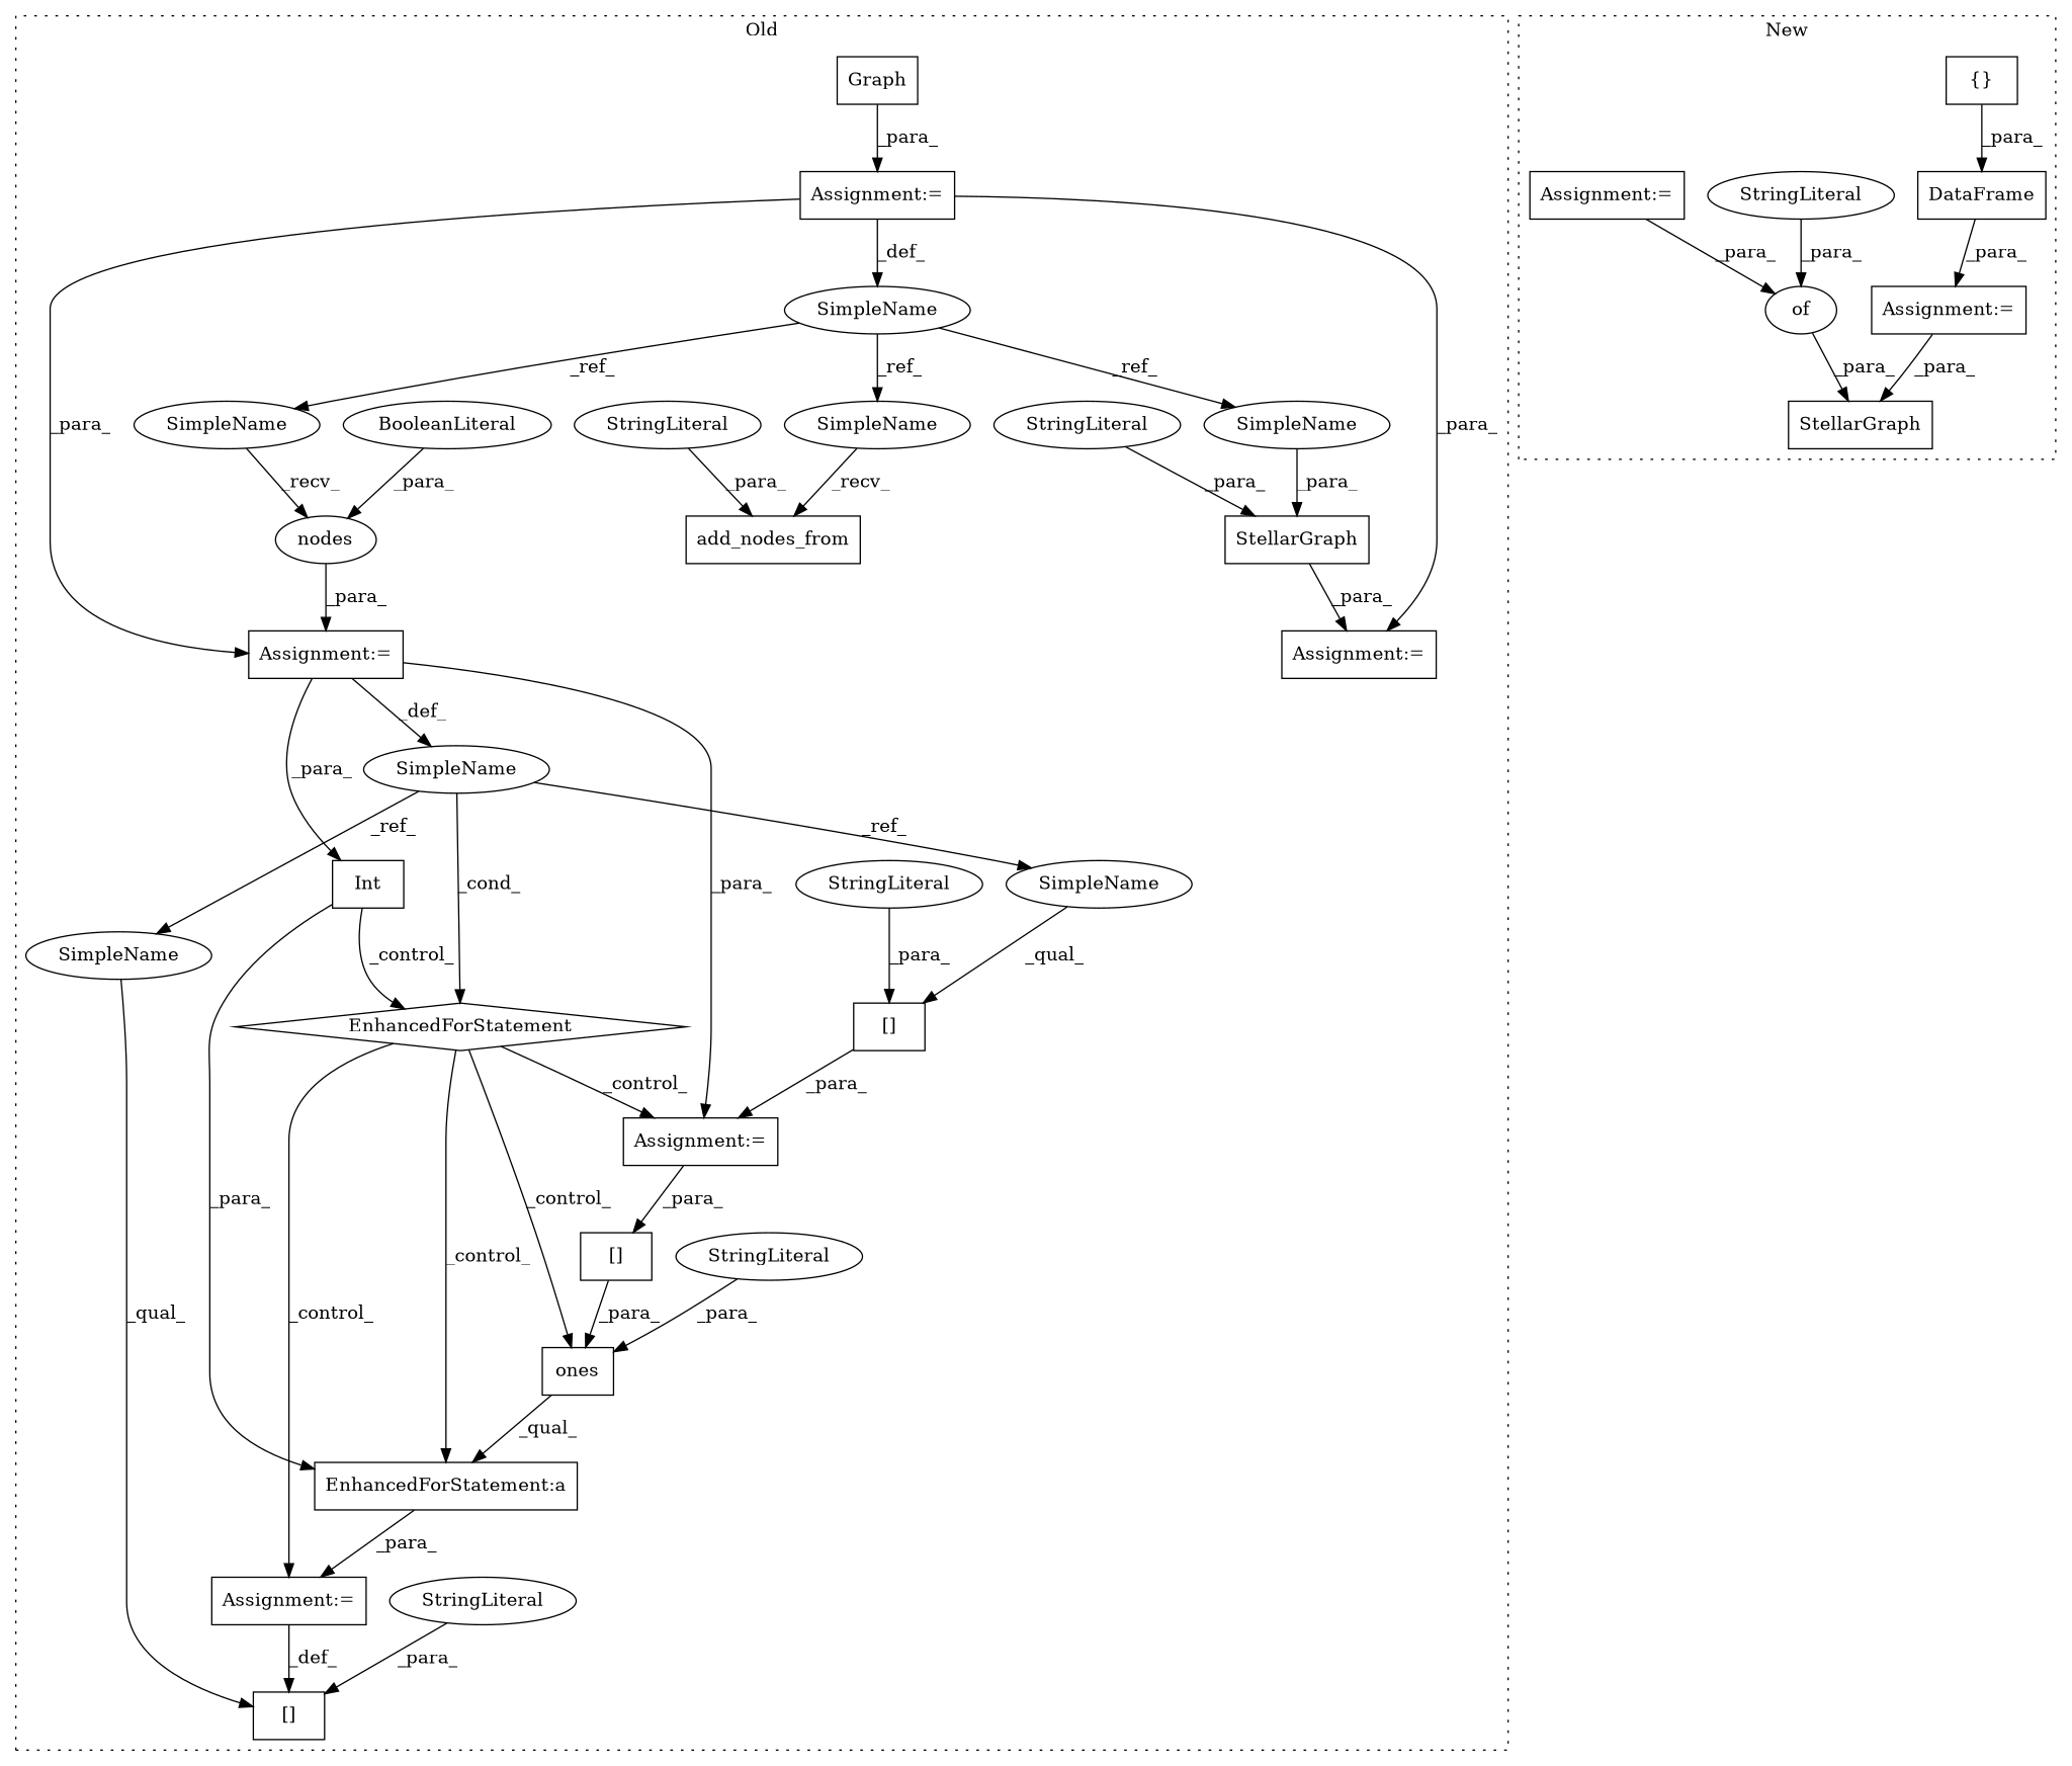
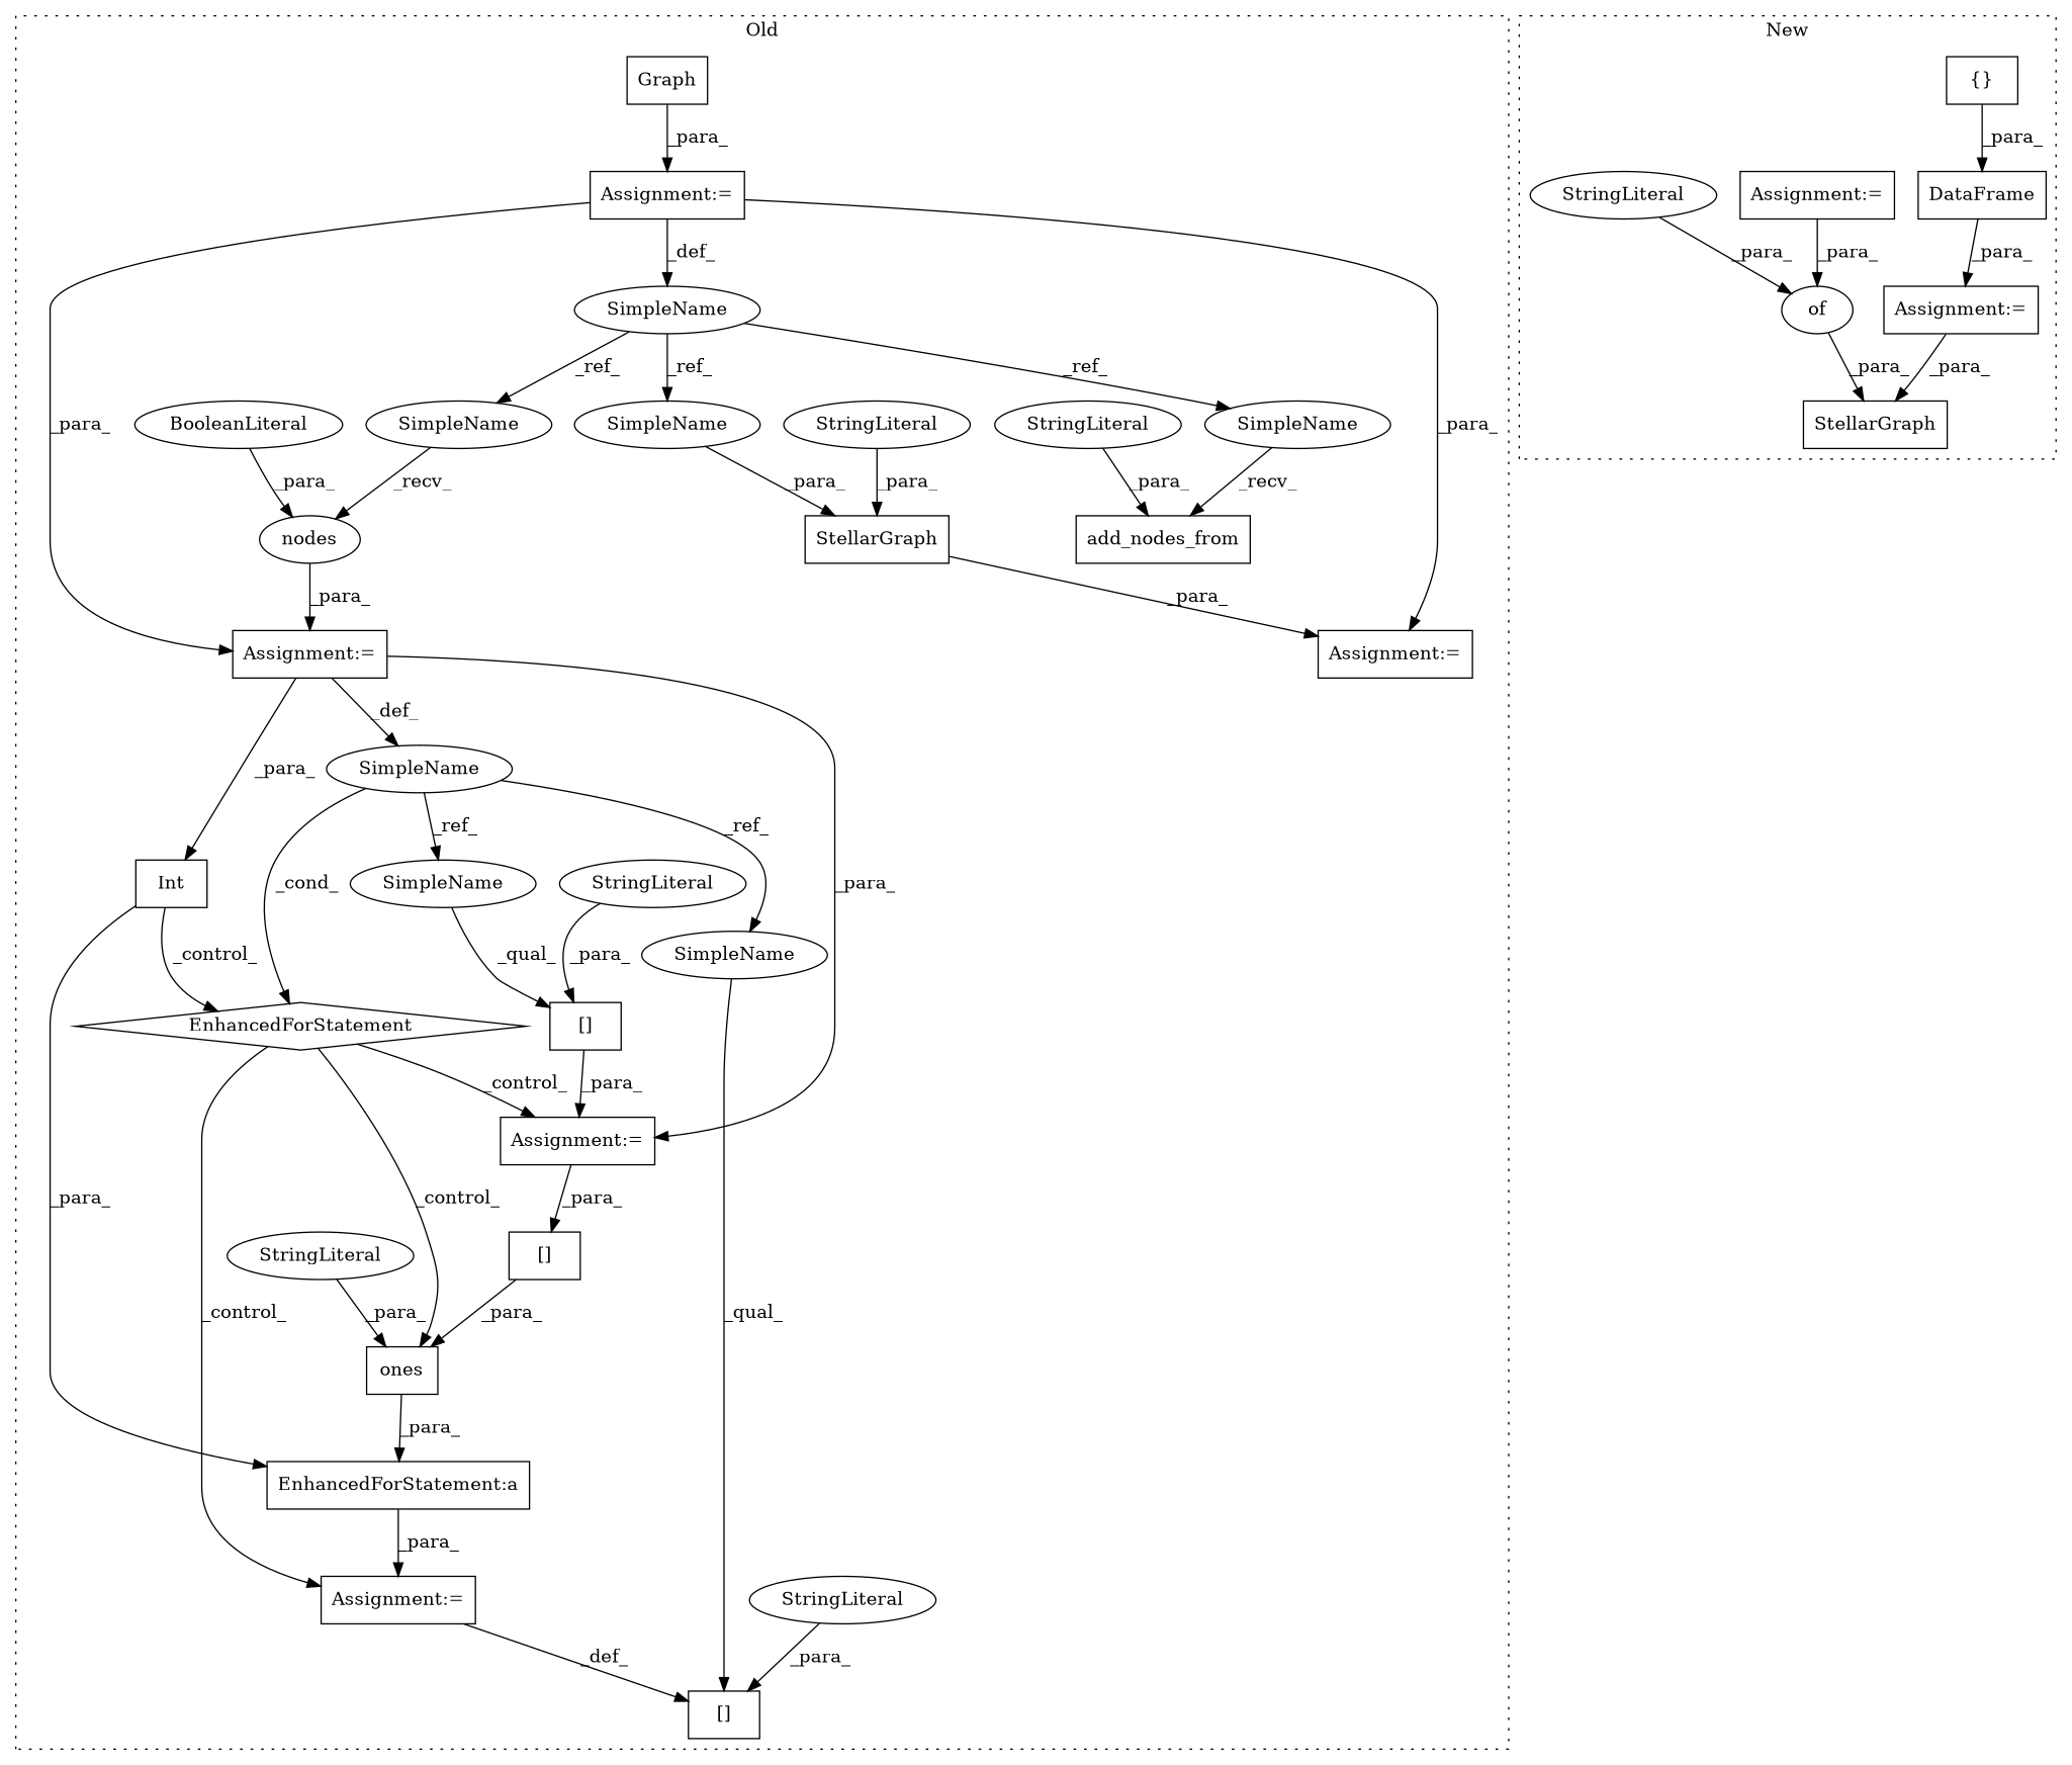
  digraph {
    node [a=32 l=1 s="2431,2525" shape=box]
    n1 [l="6,1" label=nodes s="2514,2524" shape=ellipse]
    n2 [a=7 l="69,2" label="Assignment:="]
    n3 [a=7 label="Assignment:=" s=2140]
    n4 [a=42 label=SimpleName s=2139 shape=ellipse]
    n5 [l="13,1" label=StellarGraph s="2659,2683"]
    n6 [a=70 l="69,2" label=EnhancedForStatement shape=diamond]
    n7 [l=7 label="Graph" s=2150]
    n8 [l="4,1" label=Int s="2583,2588"]
    n9 [a=27 l=3 label="EnhancedForStatement:a" s=2595]
    n10 [a=2 l="6,1" label="[]" s="2564,2579"]
    n11 [a=45 l=9 label=StringLiteral s=2674 shape=ellipse]
    n12 [a=45 l=9 label=StringLiteral s=2570 shape=ellipse]
    n13 [a=7 label="Assignment:=" s=2580]
    n14 [l="15,1" label=add_nodes_from s="2165,2197"]
    n15 [a=45 l=4 label=StringLiteral s=2193 shape=ellipse]
    n16 [a=9 l=4 label=BooleanLiteral s=2520 shape=ellipse]
    n17 [a=2 l="21,1" label="[]" s="2609,2632"]
    n18 [a=42 l=5 label=SimpleName s=2504 shape=ellipse]
    n19 [a=2 l="6,1" label="[]" s="2540,2553"]
    n20 [a=45 l=7 label=StringLiteral s=2546 shape=ellipse]
    n21 [l="5,1" label=ones s="2604,2639"]
    n22 [a=45 l=5 label=StringLiteral s=2634 shape=ellipse]
    n23 [a=7 label="Assignment:=" s=2658]
    n24 [a=7 label="Assignment:=" s=2539]
    n25 [a=42 l=5 label=SimpleName s=2564 shape=ellipse]
    n26 [a=42 l=5 label=SimpleName s=2540 shape=ellipse]
    n27 [a=42 label=SimpleName s=2672 shape=ellipse]
    n28 [a=42 label=SimpleName s=2163 shape=ellipse]
    n29 [a=42 label=SimpleName s=2512 shape=ellipse]
    n30 [l="10,1" label=DataFrame s="2639,2726"]
    n31 [a=4 l="1,1" label="{}" s="2694,2712"]
    n32 [a=7 label="Assignment:=" s=2509]
    n33 [l="13,1" label=StellarGraph s="2746,2770"]
    n34 [a=7 l=20 label="Assignment:=" s=1974]
    n35 [l="3,1" label=of s="2295,2497" shape=ellipse]
    n36 [a=45 l=4 label=StringLiteral s=2398 shape=ellipse]
    subgraph cluster_1 {
      label=Old
      style=dotted
      n1
      n2
      n3
      n4
      n5
      n6
      n7
      n8
      n9
      n10
      n11
      n12
      n13
      n14
      n15
      n16
      n17
      n18
      n19
      n20
      n21
      n22
      n23
      n24
      n25
      n26
      n27
      n28
      n29
    }
    subgraph cluster_2 {
      label=New
      style=dotted
      n30
      n31
      n32
      n33
      n34
      n35
      n36
    }
    n1 -> n2 [label=_para_]
    n2 -> n8 [label=_para_]
    n2 -> n18 [label=_def_]
    n2 -> n24 [label=_para_]
    n3 -> n2 [label=_para_]
    n3 -> n4 [label=_def_]
    n3 -> n23 [label=_para_]
    n4 -> n27 [label=_ref_]
    n4 -> n28 [label=_ref_]
    n4 -> n29 [label=_ref_]
    n5 -> n23 [label=_para_]
-   n6 -> n9 [label=_control_]
    n6 -> n13 [label=_control_]
    n6 -> n21 [label=_control_]
    n6 -> n24 [label=_control_]
    n7 -> n3 [label=_para_]
    n8 -> n6 [label=_control_]
    n8 -> n9 [label=_para_]
    n9 -> n13 [label=_para_]
    n11 -> n5 [label=_para_]
    n12 -> n10 [label=_para_]
    n13 -> n10 [label=_def_]
    n15 -> n14 [label=_para_]
    n16 -> n1 [label=_para_]
    n17 -> n21 [label=_para_]
    n18 -> n6 [label=_cond_]
    n18 -> n25 [label=_ref_]
    n18 -> n26 [label=_ref_]
    n19 -> n24 [label=_para_]
    n20 -> n19 [label=_para_]
-   n21 -> n9 [label=_qual_]
+   n21 -> n9 [label=_para_]
    n22 -> n21 [label=_para_]
    n24 -> n17 [label=_para_]
    n25 -> n10 [label=_qual_]
    n26 -> n19 [label=_qual_]
    n27 -> n5 [label=_para_]
    n28 -> n14 [label=_recv_]
    n29 -> n1 [label=_recv_]
    n30 -> n32 [label=_para_]
    n31 -> n30 [label=_para_]
    n32 -> n33 [label=_para_]
    n34 -> n35 [label=_para_]
    n35 -> n33 [label=_para_]
    n36 -> n35 [label=_para_]
  }
